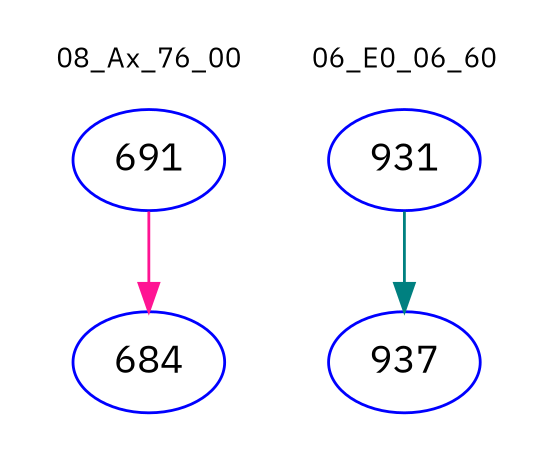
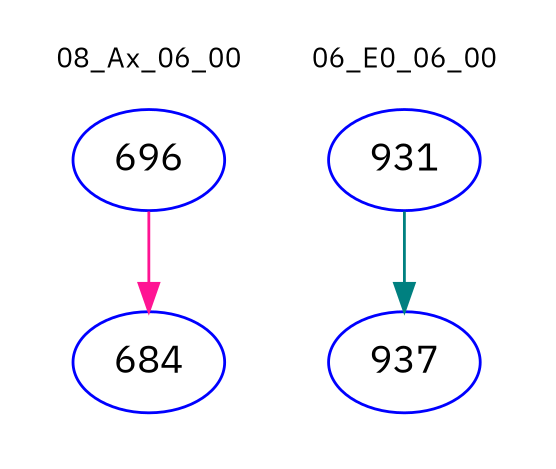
  digraph {
    fontname="IBM Plex Sans"
    node [color=blue fontname="IBM Plex Sans"]
    edge [fontname="IBM Plex Sans"]
-   n1 [label=691]
+   n1 [label=696]
    n2 [label=684]
    n3 [label=931]
    n4 [label=937]
    subgraph cluster_1 {
      color=white
      fontsize=10
-     label="08_Ax_76_00"
+     label="08_Ax_06_00"
      n1
      n2
    }
    subgraph cluster_2 {
      color=white
      fontsize=10
-     label="06_E0_06_60"
+     label="06_E0_06_00"
      n3
      n4
    }
    n1 -> n2 [color=deeppink]
    n3 -> n4 [color=teal]
  }
